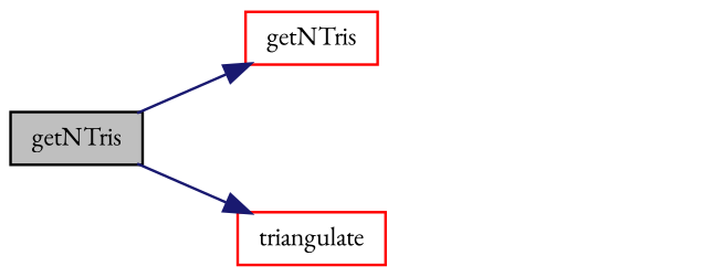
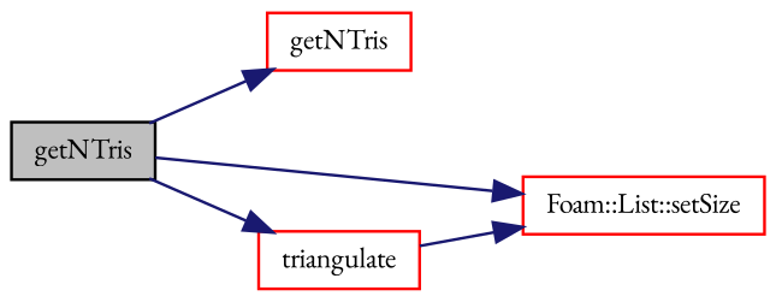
  digraph {
    rankdir=LR
    fontname="EB Garamond"
    node [color=red fontname="EB Garamond" fontsize=10 shape=record]
    edge [color=midnightblue fontname="EB Garamond" fontsize=10 labelfontname=Helvetica labelfontsize=10 style=solid]
    n1 [color=black fillcolor=grey75 fontcolor=black height=0.2 label=getNTris style=filled width=0.4]
    n2 [height=0.2 label=getNTris width=0.4]
+   n3 [height=0.2 label="Foam::List::setSize" width=0.4]
    n4 [height=0.2 label=triangulate width=0.4]
    n1 -> n2
+   n1 -> n3
    n1 -> n4
+   n4 -> n3
  }
